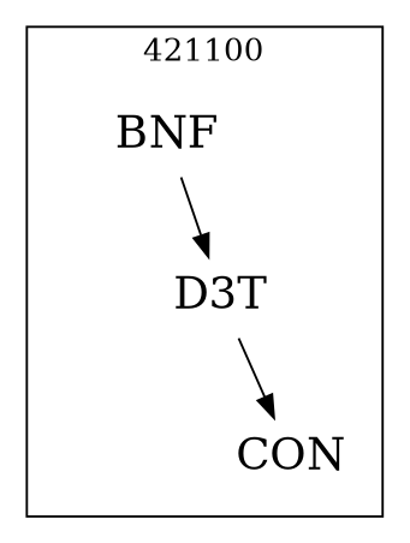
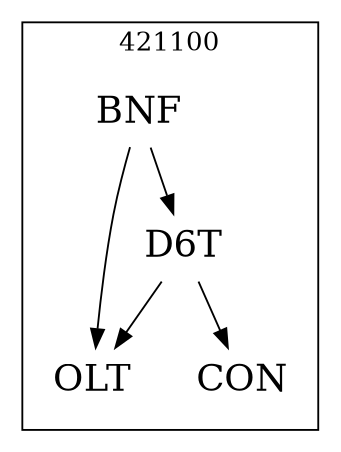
  strict digraph {
    node [fontsize=20 shape=plaintext]
    n1 [label=CON]
    n2 [label=BNF]
-   n4 [label=D3T]
+   n3 [label=OLT]
+   n4 [label=D6T]
    subgraph cluster_1 {
      label=421100
      labeldoc=t
      n1
      n2
+     n3
      n4
    }
+   n2 -> n3
    n2 -> n4
    n4 -> n1
+   n4 -> n3
  }
